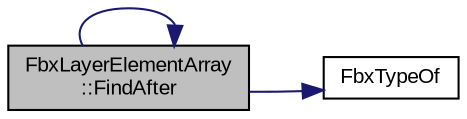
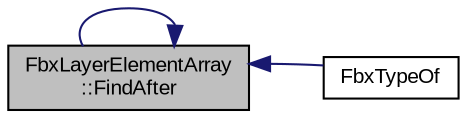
  digraph {
    rankdir=LR
    fontname="Liberation Sans"
    node [color=black fontname="Liberation Sans" fontsize=10 shape=record style=filled]
    edge [color=midnightblue fontname="Liberation Sans" fontsize=10 labelfontname=Helvetica labelfontsize=10 style=solid]
    n1 [fillcolor=grey75 fontcolor=black height=0.2 label="FbxLayerElementArray\l::FindAfter" width=0.4]
    n2 [fillcolor=white height=0.2 label=FbxTypeOf width=0.4]
    n1 -> n1
-   n1 -> n2
+   n2 -> n1
  }
